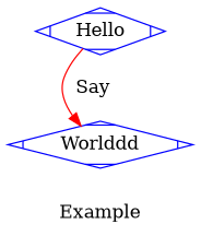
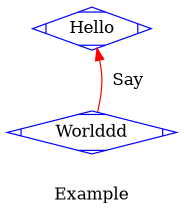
  digraph {
    label=Example
    node [color=blue shape=Mdiamond]
    Hello
    Worlddd
-   Hello -> Worlddd [color=red label="  Say"]
+   Worlddd -> Hello [color=red label="  Say"]
  }
